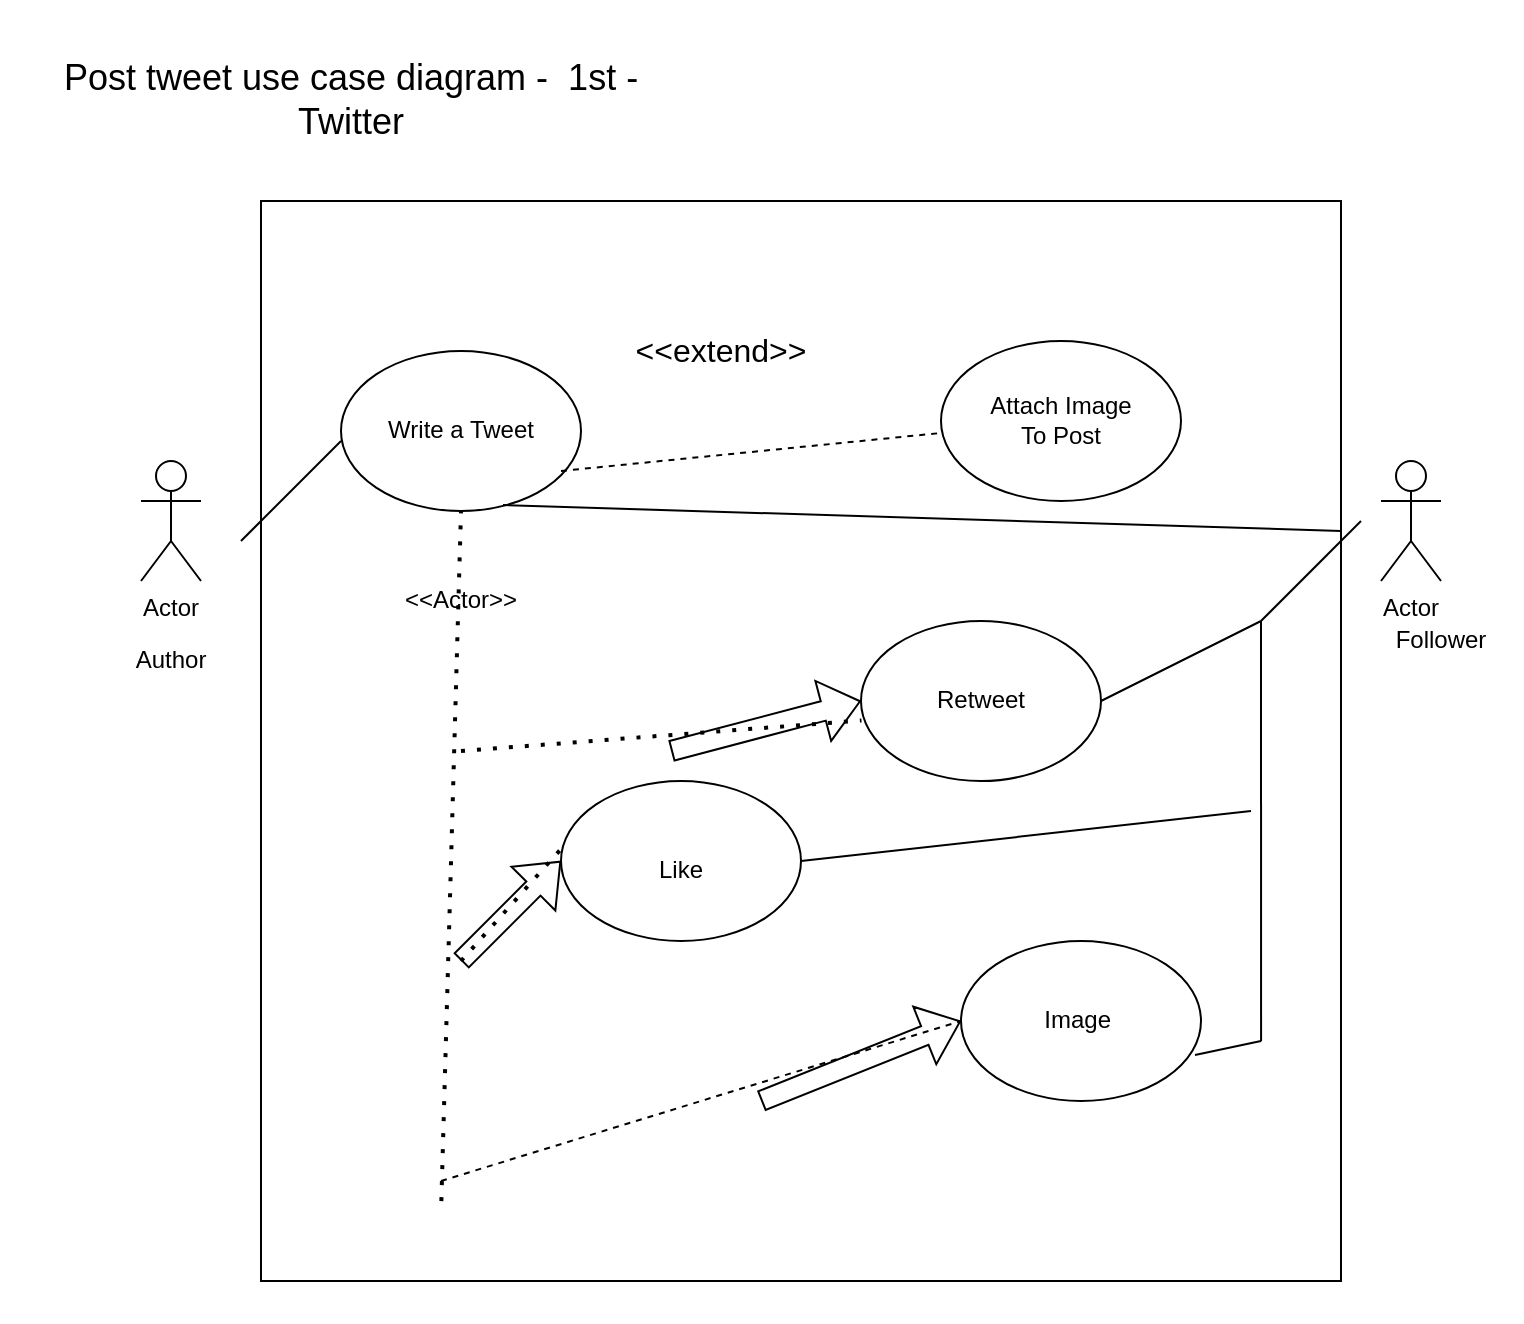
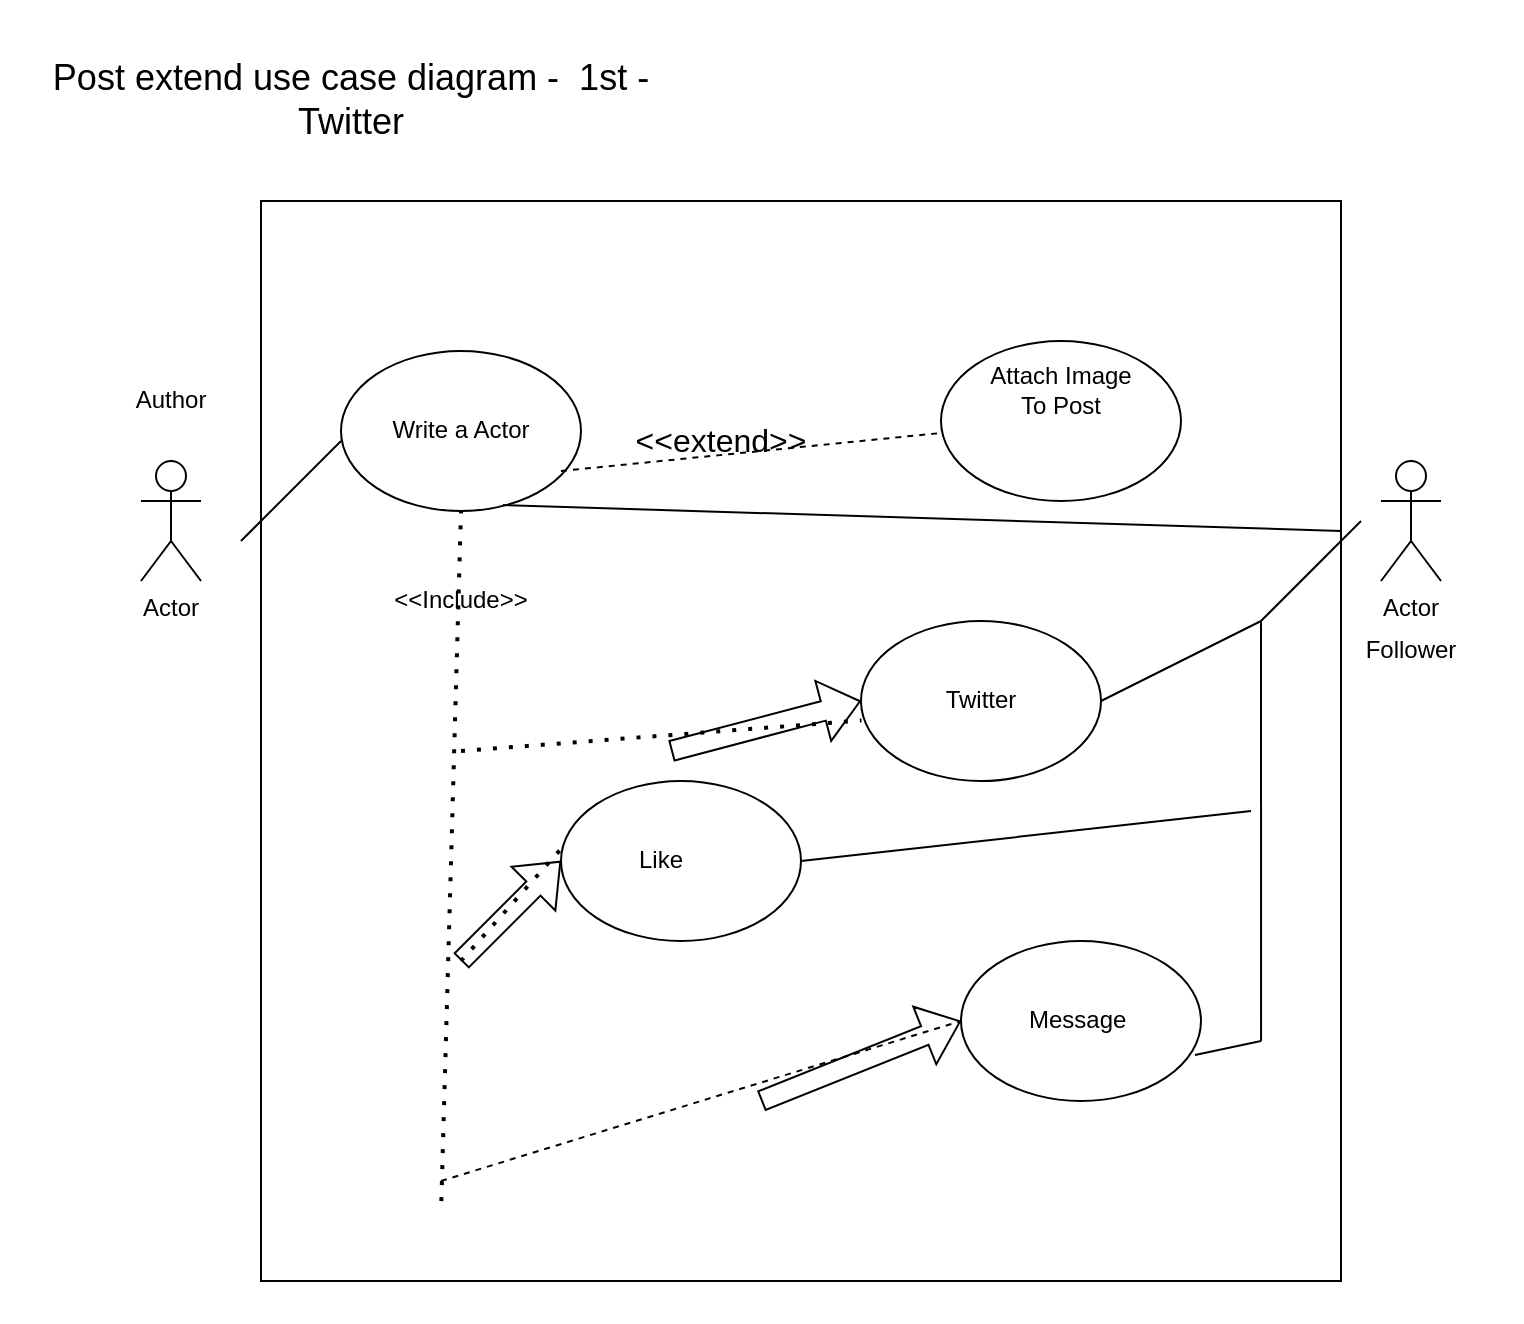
  <mxCell id="0" />
  <mxCell id="1" parent="0" />
  <mxCell id="2" value="Actor" style="shape=umlActor;verticalLabelPosition=bottom;verticalAlign=top;html=1;outlineConnect=0;" vertex="1" parent="1"><mxGeometry x="70" y="230" width="30" height="60" as="geometry" /></mxCell>
  <mxCell id="3" value="Actor" style="shape=umlActor;verticalLabelPosition=bottom;verticalAlign=top;html=1;outlineConnect=0;direction=east;" vertex="1" parent="1"><mxGeometry x="690" y="230" width="30" height="60" as="geometry" /></mxCell>
  <mxCell id="4" value="" style="whiteSpace=wrap;html=1;aspect=fixed;" vertex="1" parent="1"><mxGeometry x="130" y="100" width="540" height="540" as="geometry" /></mxCell>
  <mxCell id="5" value="" style="ellipse;whiteSpace=wrap;html=1;" vertex="1" parent="1"><mxGeometry x="470" y="170" width="120" height="80" as="geometry" /></mxCell>
  <mxCell id="6" value="" style="ellipse;whiteSpace=wrap;html=1;" vertex="1" parent="1"><mxGeometry x="170" y="175" width="120" height="80" as="geometry" /></mxCell>
  <mxCell id="7" value="" style="ellipse;whiteSpace=wrap;html=1;" vertex="1" parent="1"><mxGeometry x="430" y="310" width="120" height="80" as="geometry" /></mxCell>
  <mxCell id="8" value="" style="ellipse;whiteSpace=wrap;html=1;" vertex="1" parent="1"><mxGeometry x="280" y="390" width="120" height="80" as="geometry" /></mxCell>
  <mxCell id="9" value="" style="ellipse;whiteSpace=wrap;html=1;" vertex="1" parent="1"><mxGeometry x="480" y="470" width="120" height="80" as="geometry" /></mxCell>
- <mxCell id="10" value="Follower" style="text;html=1;resizable=0;autosize=1;align=center;verticalAlign=middle;points=[];fillColor=none;strokeColor=none;rounded=0;" vertex="1" parent="1"><mxGeometry x="685" y="305" width="70" height="30" as="geometry" /></mxCell>
- <mxCell id="11" value="Author" style="text;html=1;resizable=0;autosize=1;align=center;verticalAlign=middle;points=[];fillColor=none;strokeColor=none;rounded=0;" vertex="1" parent="1"><mxGeometry x="55" y="315" width="60" height="30" as="geometry" /></mxCell>
- <mxCell id="12" value="&lt;span style=&quot;font-size: 18px;&quot;&gt;Post tweet use case diagram -&amp;nbsp; 1st -&lt;br&gt;Twitter&lt;br&gt;&lt;/span&gt;" style="text;html=1;resizable=0;autosize=1;align=center;verticalAlign=middle;points=[];fillColor=none;strokeColor=none;rounded=0;" vertex="1" parent="1"><mxGeometry x="20" y="20" width="310" height="60" as="geometry" /></mxCell>
+ <mxCell id="10" value="Follower" style="text;html=1;resizable=0;autosize=1;align=center;verticalAlign=middle;points=[];fillColor=none;strokeColor=none;rounded=0;" vertex="1" parent="1"><mxGeometry x="670" y="310" width="70" height="30" as="geometry" /></mxCell>
+ <mxCell id="11" value="Author" style="text;html=1;resizable=0;autosize=1;align=center;verticalAlign=middle;points=[];fillColor=none;strokeColor=none;rounded=0;" vertex="1" parent="1"><mxGeometry x="55" y="185" width="60" height="30" as="geometry" /></mxCell>
+ <mxCell id="12" value="&lt;span style=&quot;font-size: 18px;&quot;&gt;Post extend use case diagram -&amp;nbsp; 1st -&lt;br&gt;Twitter&lt;br&gt;&lt;/span&gt;" style="text;html=1;resizable=0;autosize=1;align=center;verticalAlign=middle;points=[];fillColor=none;strokeColor=none;rounded=0;" vertex="1" parent="1"><mxGeometry x="20" y="20" width="310" height="60" as="geometry" /></mxCell>
  <mxCell id="13" value="" style="endArrow=none;html=1;rounded=0;fontSize=18;" edge="1" parent="1"><mxGeometry width="50" height="50" relative="1" as="geometry"><mxPoint x="630" y="310" as="sourcePoint" /><mxPoint x="680" y="260" as="targetPoint" /></mxGeometry></mxCell>
  <mxCell id="14" value="" style="endArrow=none;html=1;rounded=0;fontSize=18;" edge="1" parent="1"><mxGeometry width="50" height="50" relative="1" as="geometry"><mxPoint x="120" y="270" as="sourcePoint" /><mxPoint x="170" y="220" as="targetPoint" /></mxGeometry></mxCell>
  <mxCell id="15" value="" style="endArrow=none;html=1;rounded=0;fontSize=18;exitX=0.675;exitY=0.963;exitDx=0;exitDy=0;exitPerimeter=0;" edge="1" parent="1" source="6"><mxGeometry width="50" height="50" relative="1" as="geometry"><mxPoint x="620" y="315" as="sourcePoint" /><mxPoint x="670" y="265" as="targetPoint" /></mxGeometry></mxCell>
  <mxCell id="16" value="" style="endArrow=none;dashed=1;html=1;rounded=0;fontSize=18;" edge="1" parent="1" target="5"><mxGeometry width="50" height="50" relative="1" as="geometry"><mxPoint x="280" y="235" as="sourcePoint" /><mxPoint x="330" y="185" as="targetPoint" /></mxGeometry></mxCell>
- <mxCell id="17" value="&lt;font size=&quot;3&quot;&gt;&amp;lt;&amp;lt;extend&amp;gt;&amp;gt;&lt;/font&gt;" style="text;html=1;resizable=0;autosize=1;align=center;verticalAlign=middle;points=[];fillColor=none;strokeColor=none;rounded=0;fontSize=18;" vertex="1" parent="1"><mxGeometry x="305" y="155" width="110" height="40" as="geometry" /></mxCell>
- <mxCell id="18" value="Attach Image&lt;br&gt;To Post" style="text;html=1;resizable=0;autosize=1;align=center;verticalAlign=middle;points=[];fillColor=none;strokeColor=none;rounded=0;fontSize=12;" vertex="1" parent="1"><mxGeometry x="485" y="190" width="90" height="40" as="geometry" /></mxCell>
- <mxCell id="19" value="Write a Tweet" style="text;html=1;resizable=0;autosize=1;align=center;verticalAlign=middle;points=[];fillColor=none;strokeColor=none;rounded=0;fontSize=12;" vertex="1" parent="1"><mxGeometry x="180" y="200" width="100" height="30" as="geometry" /></mxCell>
+ <mxCell id="17" value="&lt;font size=&quot;3&quot;&gt;&amp;lt;&amp;lt;extend&amp;gt;&amp;gt;&lt;/font&gt;" style="text;html=1;resizable=0;autosize=1;align=center;verticalAlign=middle;points=[];fillColor=none;strokeColor=none;rounded=0;fontSize=18;" vertex="1" parent="1"><mxGeometry x="305" y="200" width="110" height="40" as="geometry" /></mxCell>
+ <mxCell id="18" value="Attach Image&lt;br&gt;To Post" style="text;html=1;resizable=0;autosize=1;align=center;verticalAlign=middle;points=[];fillColor=none;strokeColor=none;rounded=0;fontSize=12;" vertex="1" parent="1"><mxGeometry x="485" y="175" width="90" height="40" as="geometry" /></mxCell>
+ <mxCell id="19" value="Write a Actor" style="text;html=1;resizable=0;autosize=1;align=center;verticalAlign=middle;points=[];fillColor=none;strokeColor=none;rounded=0;fontSize=12;" vertex="1" parent="1"><mxGeometry x="180" y="200" width="100" height="30" as="geometry" /></mxCell>
  <mxCell id="20" value="" style="endArrow=none;dashed=1;html=1;dashPattern=1 3;strokeWidth=2;rounded=0;fontSize=12;exitX=0.167;exitY=0.926;exitDx=0;exitDy=0;exitPerimeter=0;" edge="1" parent="1" source="4"><mxGeometry width="50" height="50" relative="1" as="geometry"><mxPoint x="180" y="305" as="sourcePoint" /><mxPoint x="230" y="255" as="targetPoint" /></mxGeometry></mxCell>
  <mxCell id="21" value="" style="endArrow=none;dashed=1;html=1;dashPattern=1 3;strokeWidth=2;rounded=0;fontSize=12;entryX=0.556;entryY=0.481;entryDx=0;entryDy=0;entryPerimeter=0;" edge="1" parent="1" target="4"><mxGeometry width="50" height="50" relative="1" as="geometry"><mxPoint x="230" y="375" as="sourcePoint" /><mxPoint x="280" y="325" as="targetPoint" /></mxGeometry></mxCell>
  <mxCell id="22" value="" style="endArrow=none;dashed=1;html=1;rounded=0;fontSize=12;entryX=0;entryY=0.5;entryDx=0;entryDy=0;" edge="1" parent="1" target="9"><mxGeometry width="50" height="50" relative="1" as="geometry"><mxPoint x="220" y="590" as="sourcePoint" /><mxPoint x="270" y="520" as="targetPoint" /></mxGeometry></mxCell>
  <mxCell id="23" value="" style="endArrow=none;dashed=1;html=1;dashPattern=1 3;strokeWidth=2;rounded=0;fontSize=12;entryX=0;entryY=0.425;entryDx=0;entryDy=0;entryPerimeter=0;" edge="1" parent="1" target="8"><mxGeometry width="50" height="50" relative="1" as="geometry"><mxPoint x="230" y="480" as="sourcePoint" /><mxPoint x="280" y="430" as="targetPoint" /></mxGeometry></mxCell>
  <mxCell id="24" value="" style="endArrow=none;html=1;rounded=0;fontSize=12;exitX=0.926;exitY=0.778;exitDx=0;exitDy=0;exitPerimeter=0;" edge="1" parent="1" source="4"><mxGeometry width="50" height="50" relative="1" as="geometry"><mxPoint x="580" y="360" as="sourcePoint" /><mxPoint x="630" y="310" as="targetPoint" /></mxGeometry></mxCell>
  <mxCell id="25" value="" style="endArrow=none;html=1;rounded=0;fontSize=12;" edge="1" parent="1"><mxGeometry width="50" height="50" relative="1" as="geometry"><mxPoint x="550" y="350" as="sourcePoint" /><mxPoint x="630" y="310" as="targetPoint" /></mxGeometry></mxCell>
  <mxCell id="26" value="" style="endArrow=none;html=1;rounded=0;fontSize=12;exitX=1;exitY=0.5;exitDx=0;exitDy=0;" edge="1" parent="1" source="8"><mxGeometry width="50" height="50" relative="1" as="geometry"><mxPoint x="575" y="455" as="sourcePoint" /><mxPoint x="625" y="405" as="targetPoint" /></mxGeometry></mxCell>
  <mxCell id="27" value="" style="endArrow=none;html=1;rounded=0;fontSize=12;exitX=0.975;exitY=0.713;exitDx=0;exitDy=0;exitPerimeter=0;" edge="1" parent="1" source="9"><mxGeometry width="50" height="50" relative="1" as="geometry"><mxPoint x="580" y="570" as="sourcePoint" /><mxPoint x="630" y="520" as="targetPoint" /></mxGeometry></mxCell>
- <mxCell id="28" value="&amp;lt;&amp;lt;Actor&amp;gt;&amp;gt;" style="text;html=1;resizable=0;autosize=1;align=center;verticalAlign=middle;points=[];fillColor=none;strokeColor=none;rounded=0;fontSize=12;" vertex="1" parent="1"><mxGeometry x="185" y="285" width="90" height="30" as="geometry" /></mxCell>
- <mxCell id="29" value="&amp;nbsp; &amp;nbsp; &amp;nbsp;Image" style="text;html=1;resizable=0;autosize=1;align=center;verticalAlign=middle;points=[];fillColor=none;strokeColor=none;rounded=0;fontSize=12;" vertex="1" parent="1"><mxGeometry x="485" y="495" width="90" height="30" as="geometry" /></mxCell>
- <mxCell id="30" value="Like" style="text;html=1;resizable=0;autosize=1;align=center;verticalAlign=middle;points=[];fillColor=none;strokeColor=none;rounded=0;fontSize=12;" vertex="1" parent="1"><mxGeometry x="315" y="420" width="50" height="30" as="geometry" /></mxCell>
- <mxCell id="31" value="Retweet" style="text;html=1;resizable=0;autosize=1;align=center;verticalAlign=middle;points=[];fillColor=none;strokeColor=none;rounded=0;fontSize=12;" vertex="1" parent="1"><mxGeometry x="455" y="335" width="70" height="30" as="geometry" /></mxCell>
+ <mxCell id="28" value="&amp;lt;&amp;lt;Include&amp;gt;&amp;gt;" style="text;html=1;resizable=0;autosize=1;align=center;verticalAlign=middle;points=[];fillColor=none;strokeColor=none;rounded=0;fontSize=12;" vertex="1" parent="1"><mxGeometry x="185" y="285" width="90" height="30" as="geometry" /></mxCell>
+ <mxCell id="29" value="&amp;nbsp; &amp;nbsp; &amp;nbsp;Message" style="text;html=1;resizable=0;autosize=1;align=center;verticalAlign=middle;points=[];fillColor=none;strokeColor=none;rounded=0;fontSize=12;" vertex="1" parent="1"><mxGeometry x="485" y="495" width="90" height="30" as="geometry" /></mxCell>
+ <mxCell id="30" value="Like" style="text;html=1;resizable=0;autosize=1;align=center;verticalAlign=middle;points=[];fillColor=none;strokeColor=none;rounded=0;fontSize=12;" vertex="1" parent="1"><mxGeometry x="305" y="415" width="50" height="30" as="geometry" /></mxCell>
+ <mxCell id="31" value="Twitter" style="text;html=1;resizable=0;autosize=1;align=center;verticalAlign=middle;points=[];fillColor=none;strokeColor=none;rounded=0;fontSize=12;" vertex="1" parent="1"><mxGeometry x="455" y="335" width="70" height="30" as="geometry" /></mxCell>
  <mxCell id="32" value="" style="shape=flexArrow;endArrow=classic;html=1;rounded=0;fontSize=12;entryX=0;entryY=0.5;entryDx=0;entryDy=0;" edge="1" parent="1" target="7"><mxGeometry width="50" height="50" relative="1" as="geometry"><mxPoint x="335" y="375" as="sourcePoint" /><mxPoint x="385" y="325" as="targetPoint" /></mxGeometry></mxCell>
  <mxCell id="33" value="" style="shape=flexArrow;endArrow=classic;html=1;rounded=0;fontSize=12;" edge="1" parent="1"><mxGeometry width="50" height="50" relative="1" as="geometry"><mxPoint x="230" y="480" as="sourcePoint" /><mxPoint x="280" y="430" as="targetPoint" /></mxGeometry></mxCell>
  <mxCell id="34" value="" style="shape=flexArrow;endArrow=classic;html=1;rounded=0;fontSize=12;" edge="1" parent="1"><mxGeometry width="50" height="50" relative="1" as="geometry"><mxPoint x="380" y="550" as="sourcePoint" /><mxPoint x="480" y="510" as="targetPoint" /></mxGeometry></mxCell>
